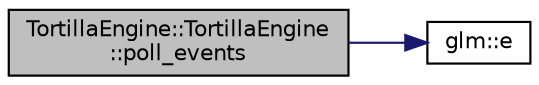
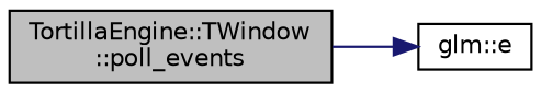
  digraph {
    rankdir=LR
    node [color=black fontname=Helvetica fontsize=10 shape=record style=filled]
-   n1 [fillcolor=grey75 fontcolor=black height=0.2 label="TortillaEngine::TortillaEngine\l::poll_events" width=0.4]
+   n1 [fillcolor=grey75 fontcolor=black height=0.2 label="TortillaEngine::TWindow\l::poll_events" width=0.4]
    n2 [fillcolor=white height=0.2 label="glm::e" width=0.4]
    n1 -> n2 [color=midnightblue fontname=Helvetica fontsize=10 labelfontname=Helvetica labelfontsize=10 style=solid]
  }
